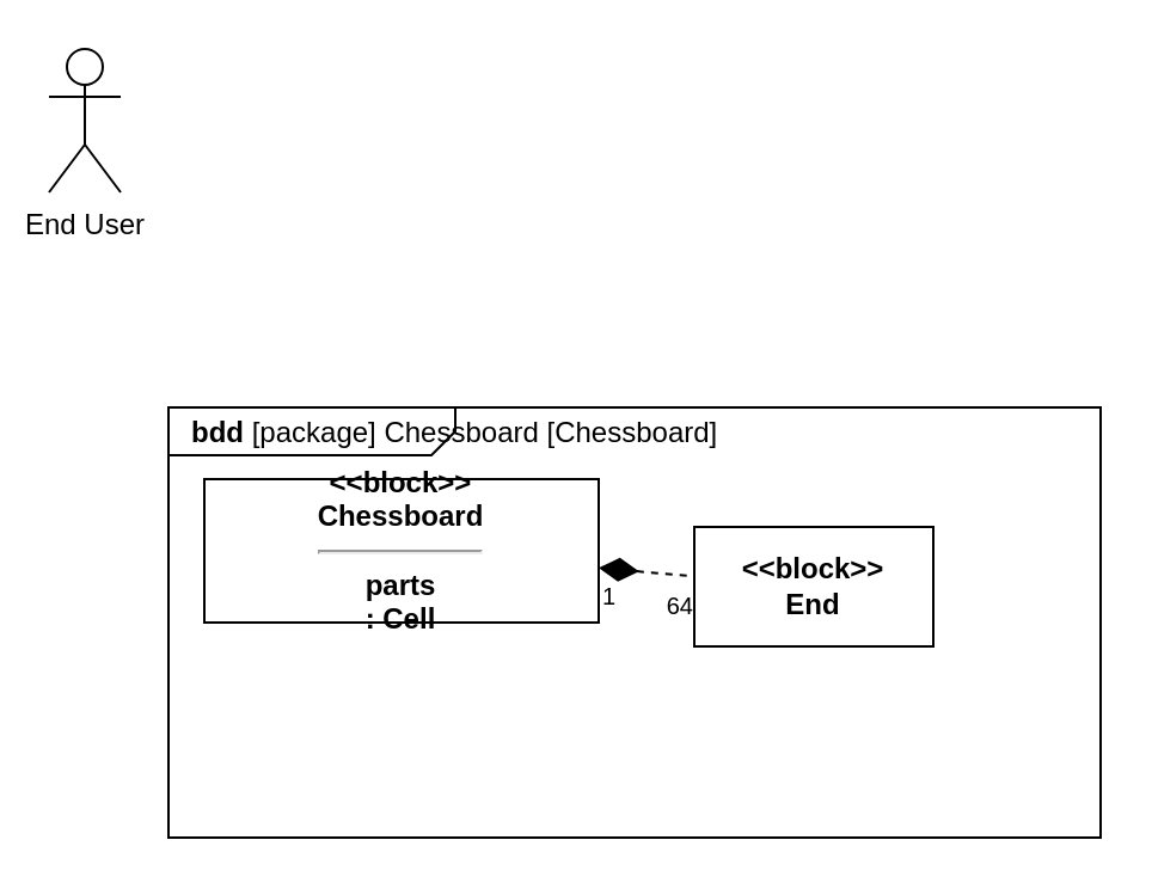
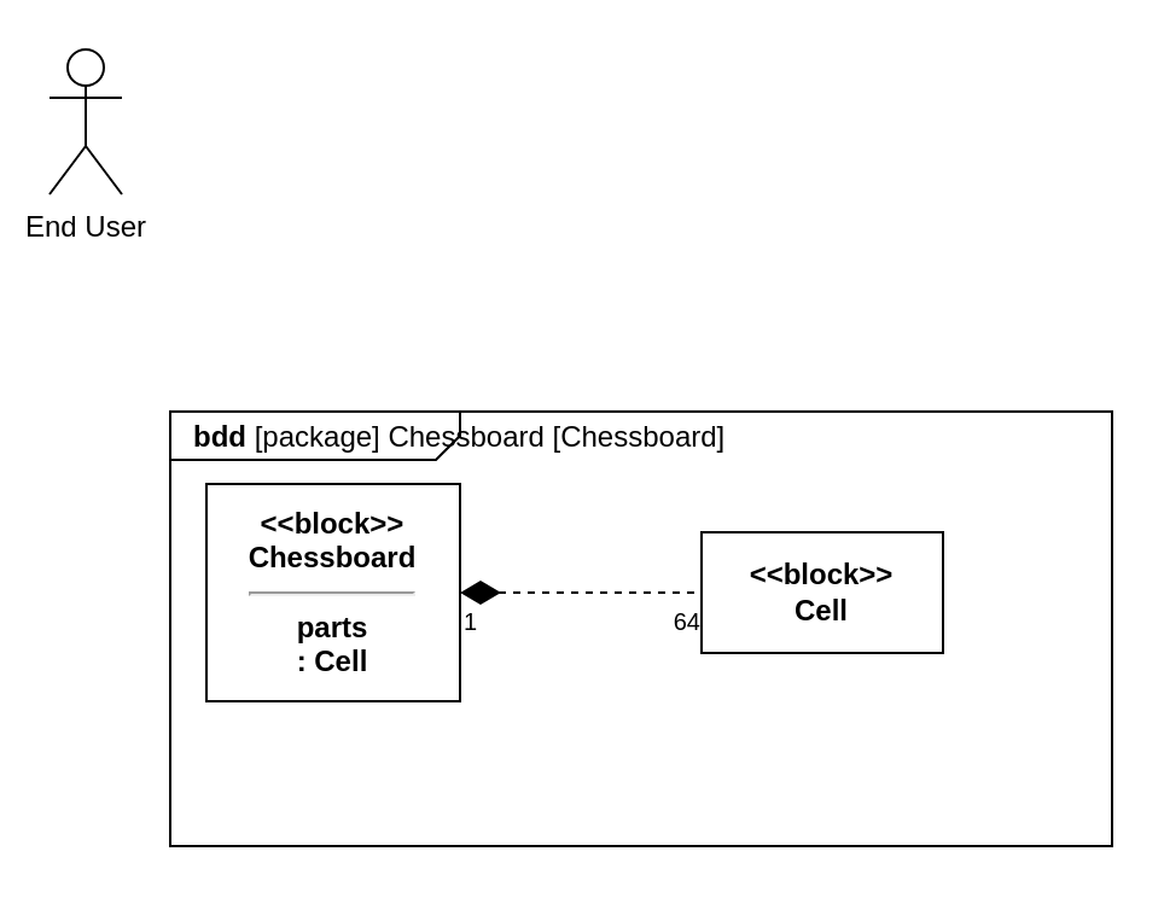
  <mxCell id="0" />
  <mxCell id="1" parent="0" />
  <mxCell id="2" value="End User" style="shape=umlActor;html=1;verticalLabelPosition=bottom;verticalAlign=top;align=center;" vertex="1" parent="1"><mxGeometry x="20" y="20" width="30" height="60" as="geometry" /></mxCell>
  <mxCell id="3" value="&lt;p style=&quot;margin:0px;margin-top:4px;margin-left:10px;text-align:left;&quot;&gt;&lt;b&gt;bdd&lt;/b&gt; [package] Chessboard [Chessboard]&lt;br&gt;&lt;/p&gt;" style="html=1;shape=mxgraph.sysml.package;labelX=120;align=left;spacingLeft=10;overflow=fill;recursiveResize=0;" vertex="1" parent="1"><mxGeometry x="70" y="170" width="390" height="180" as="geometry" /></mxCell>
- <mxCell id="4" value="&lt;div&gt;&amp;lt;&amp;lt;block&amp;gt;&amp;gt;&lt;/div&gt;&lt;div&gt;Chessboard&lt;/div&gt;&lt;div&gt;&lt;hr&gt;parts&lt;/div&gt;&lt;div&gt;: Cell&lt;br&gt;&lt;/div&gt;" style="strokeColor=inherit;fillColor=inherit;gradientColor=inherit;shape=rect;fontStyle=1;html=1;whiteSpace=wrap;align=center;" vertex="1" parent="3"><mxGeometry x="15" y="30" width="165" height="60" as="geometry" /></mxCell>
- <mxCell id="5" value="&lt;div&gt;&amp;lt;&amp;lt;block&amp;gt;&amp;gt;&lt;/div&gt;&lt;div&gt;End&lt;br&gt;&lt;/div&gt;" style="strokeColor=inherit;fillColor=inherit;gradientColor=inherit;shape=rect;fontStyle=1;html=1;whiteSpace=wrap;align=center;" vertex="1" parent="3"><mxGeometry x="220" y="50" width="100" height="50" as="geometry" /></mxCell>
+ <mxCell id="4" value="&lt;div&gt;&amp;lt;&amp;lt;block&amp;gt;&amp;gt;&lt;/div&gt;&lt;div&gt;Chessboard&lt;/div&gt;&lt;div&gt;&lt;hr&gt;parts&lt;/div&gt;&lt;div&gt;: Cell&lt;br&gt;&lt;/div&gt;" style="strokeColor=inherit;fillColor=inherit;gradientColor=inherit;shape=rect;fontStyle=1;html=1;whiteSpace=wrap;align=center;" vertex="1" parent="3"><mxGeometry x="15" y="30" width="105" height="90" as="geometry" /></mxCell>
+ <mxCell id="5" value="&lt;div&gt;&amp;lt;&amp;lt;block&amp;gt;&amp;gt;&lt;/div&gt;&lt;div&gt;Cell&lt;br&gt;&lt;/div&gt;" style="strokeColor=inherit;fillColor=inherit;gradientColor=inherit;shape=rect;fontStyle=1;html=1;whiteSpace=wrap;align=center;" vertex="1" parent="3"><mxGeometry x="220" y="50" width="100" height="50" as="geometry" /></mxCell>
  <mxCell id="6" value="" style="strokeColor=inherit;fillColor=inherit;gradientColor=inherit;align=right;html=1;verticalAlign=bottom;endArrow=none;startArrow=diamondThin;startSize=14;startFill=1;edgeStyle=none;endFill=0;labelBackgroundColor=none;rounded=0;dashed=1;" edge="1" parent="3" source="4" target="5"><mxGeometry x="1" relative="1" as="geometry" /></mxCell>
  <mxCell id="7" value="1" style="resizable=0;html=1;align=left;verticalAlign=top;labelBackgroundColor=none;fontSize=10" connectable="0" vertex="1" parent="6"><mxGeometry x="-1" relative="1" as="geometry" /></mxCell>
  <mxCell id="8" value="64" style="resizable=0;html=1;align=right;verticalAlign=top;labelBackgroundColor=none;fontSize=10" connectable="0" vertex="1" parent="6"><mxGeometry x="1" relative="1" as="geometry" /></mxCell>
